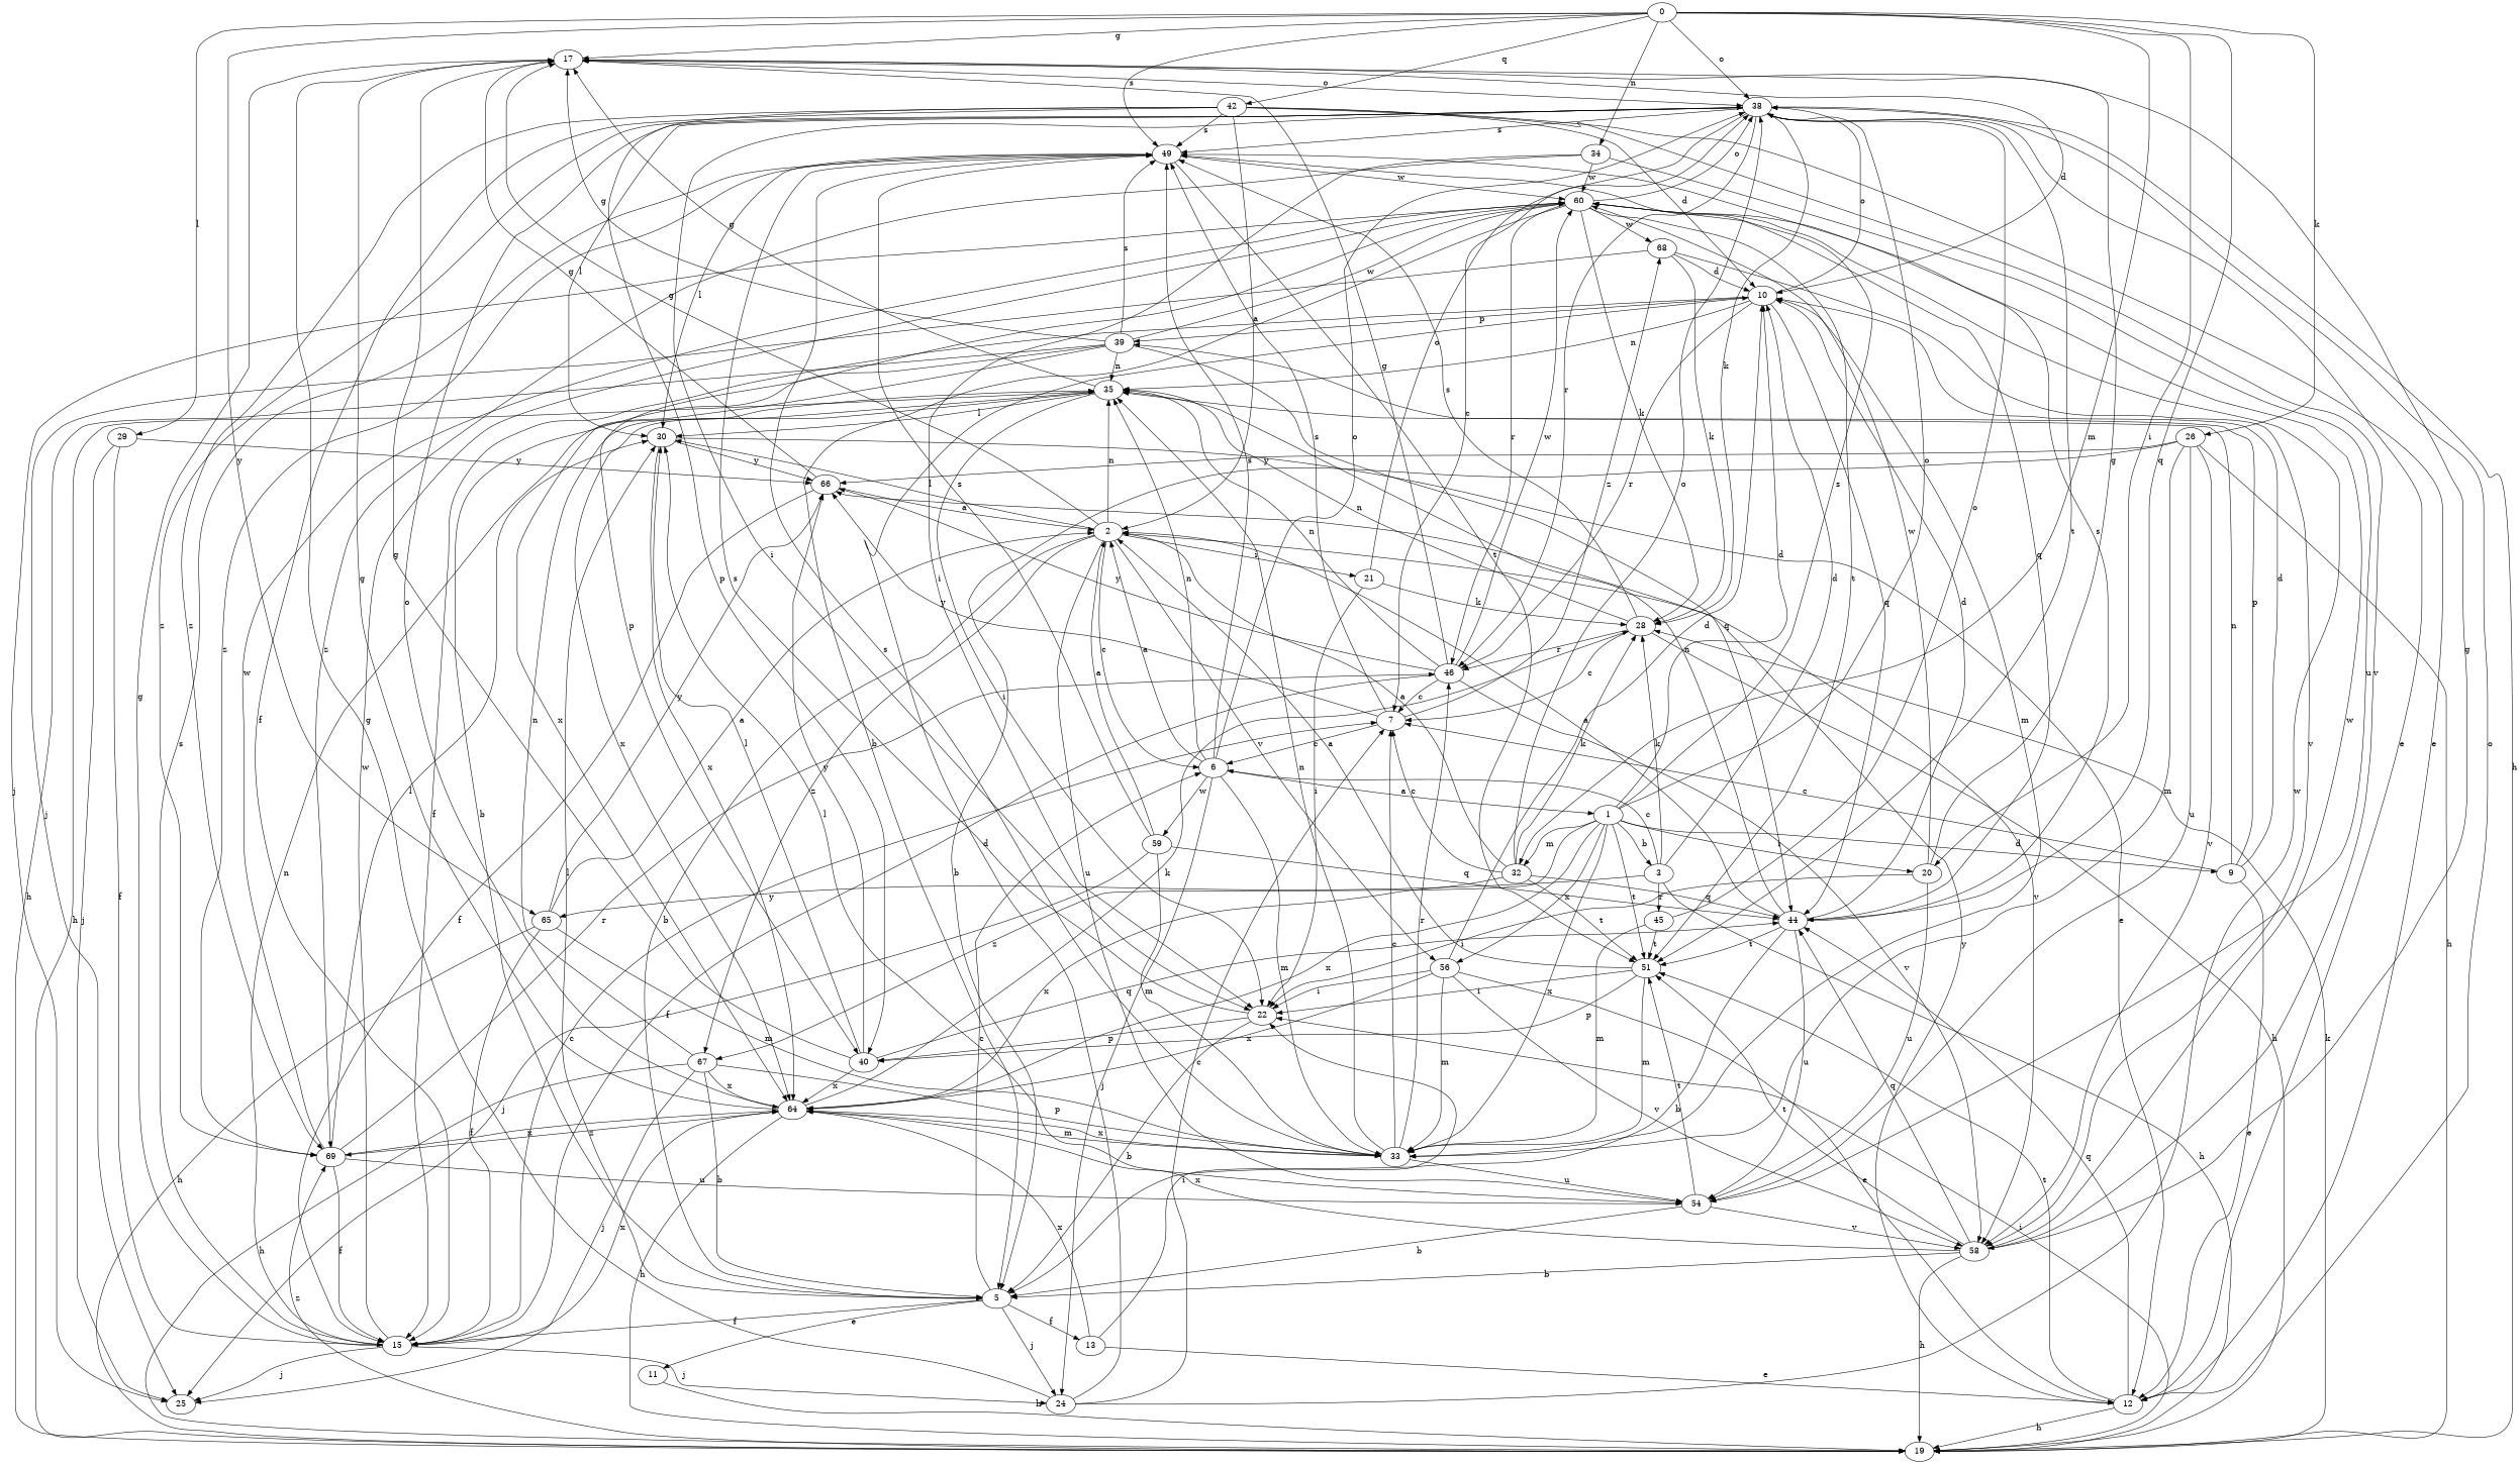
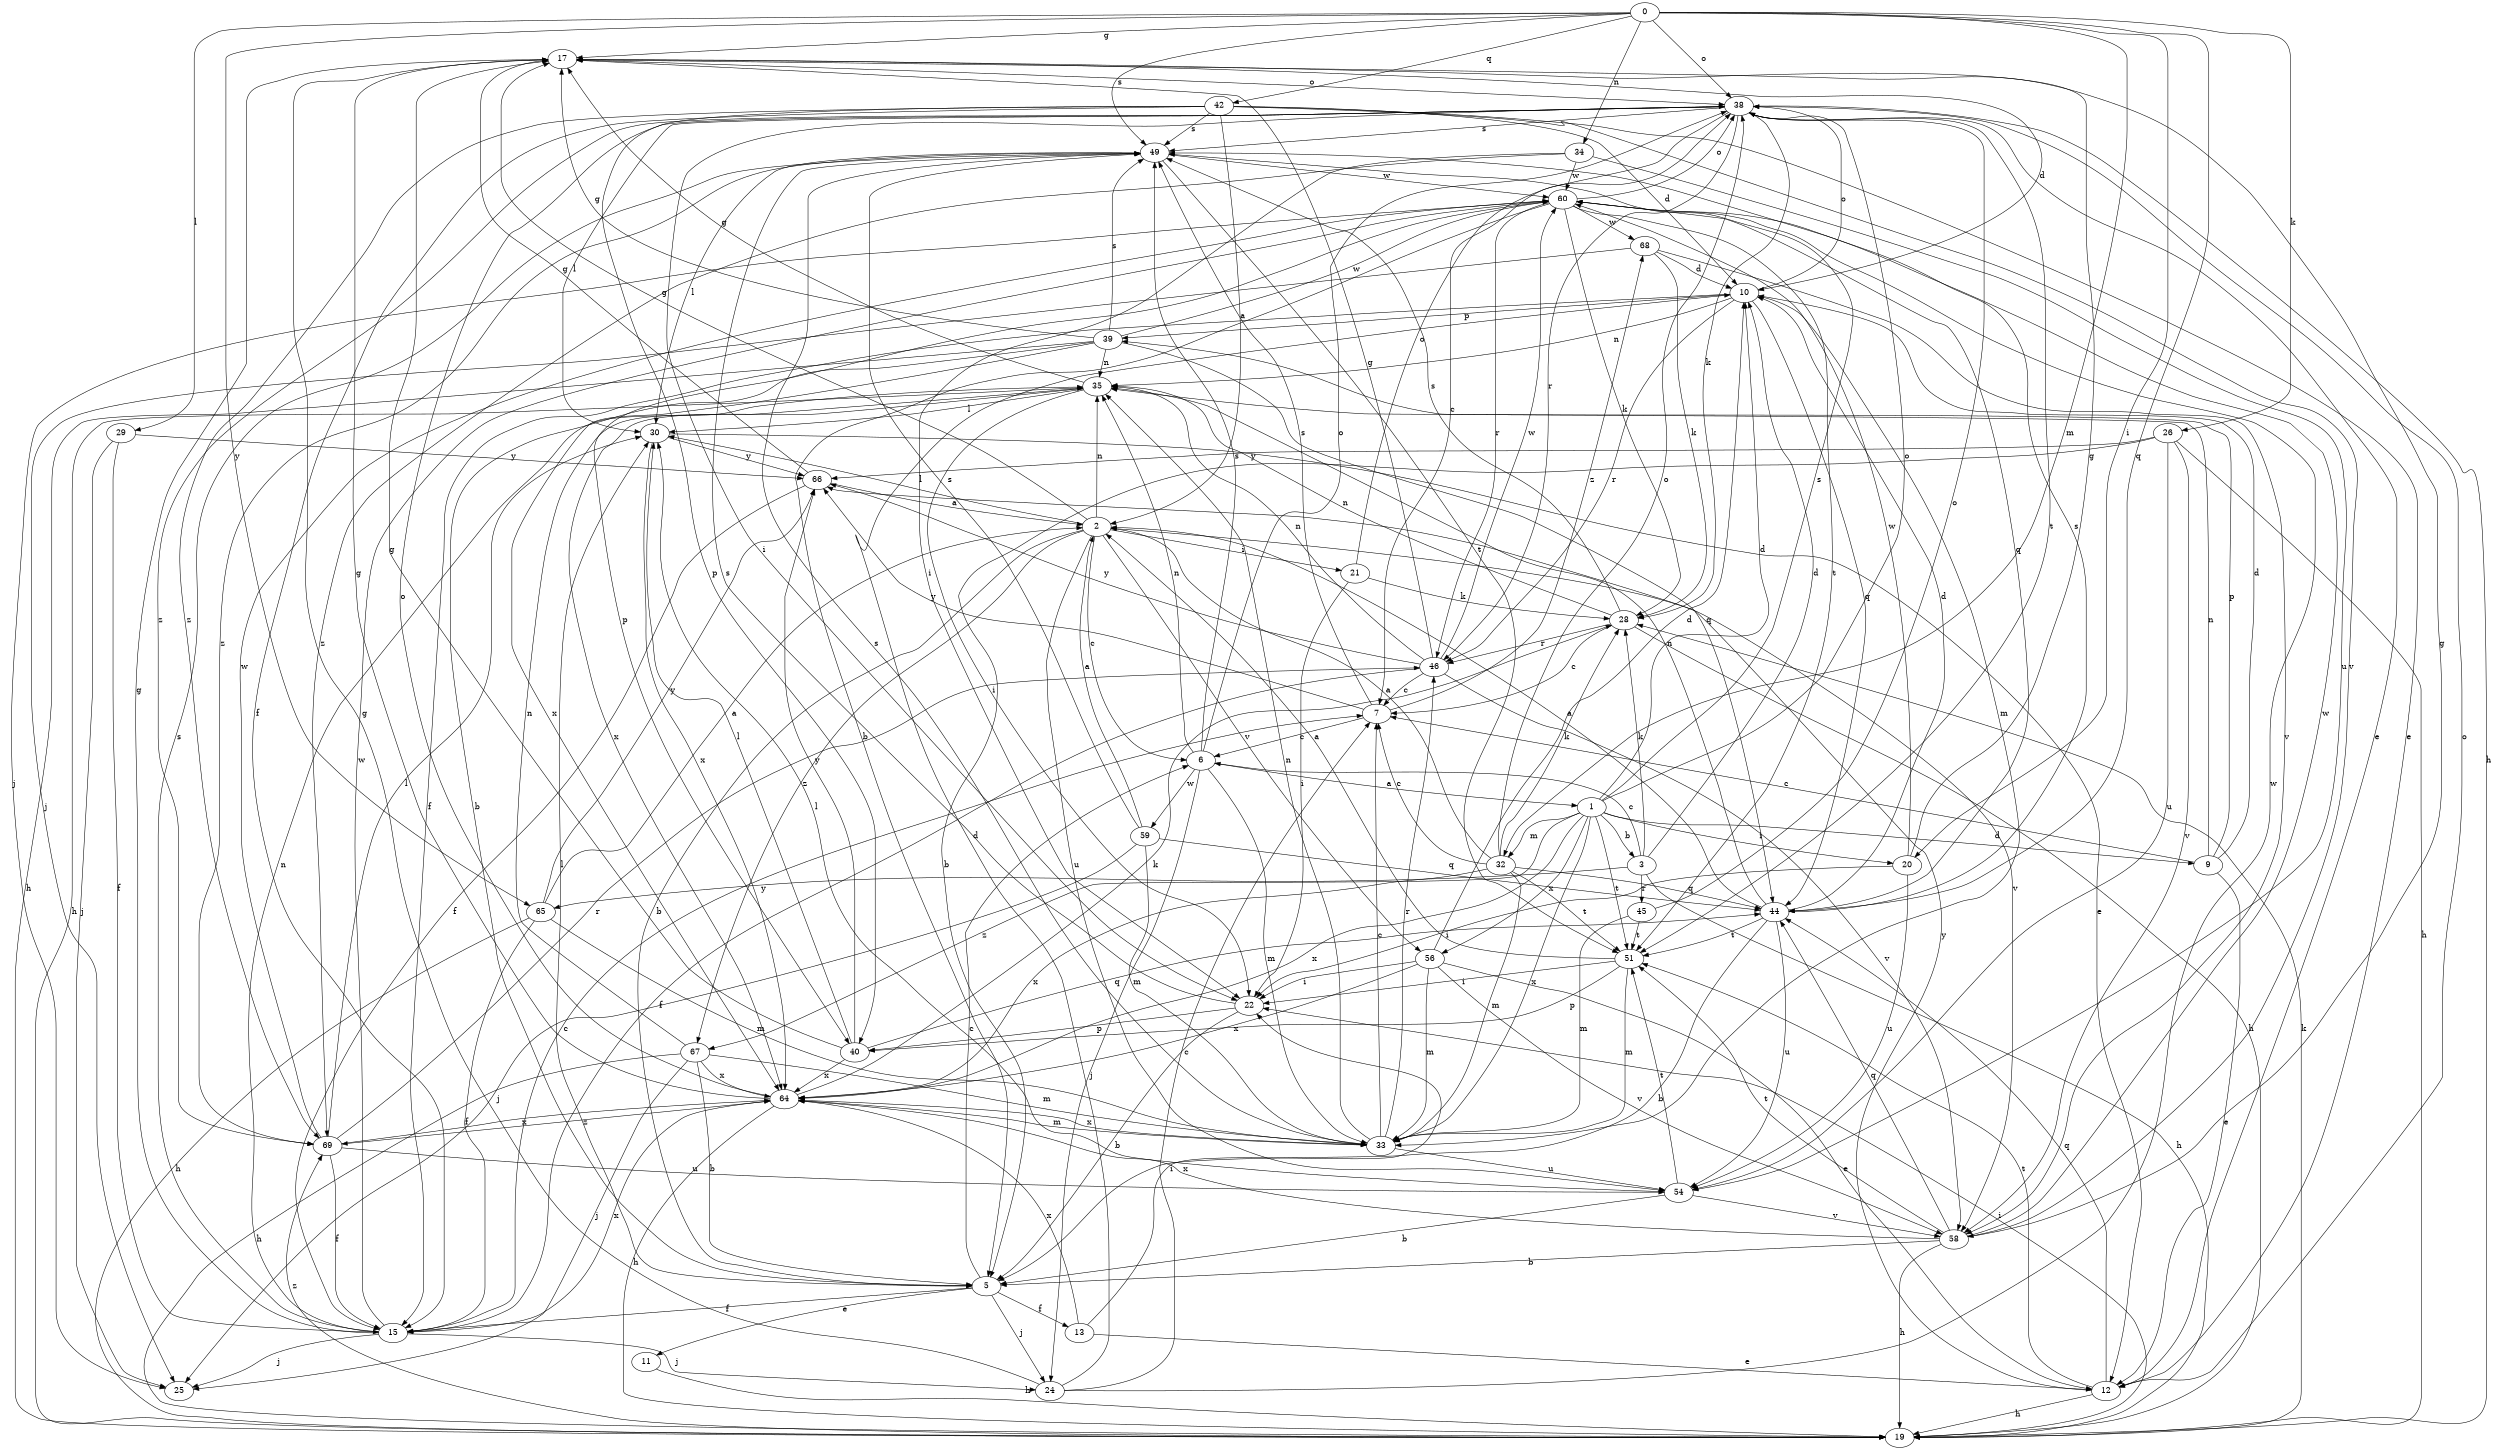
  strict digraph {
    0
    17
    20
    26
    29
    32
    34
    38
    42
    44
    49
    65
    10
    54
    22
    60
    33
    5
    58
    19
    66
    15
    25
    51
    64
    2
    28
    7
    69
    30
    12
    46
    40
    35
    1
    3
    9
    56
    67
    6
    45
    39
    21
    11
    13
    24
    59
    68
    0 -> 17 [label=g]
    0 -> 20 [label=i]
    0 -> 26 [label=k]
    0 -> 29 [label=l]
    0 -> 32 [label=m]
    0 -> 34 [label=n]
    0 -> 38 [label=o]
    0 -> 42 [label=q]
    0 -> 44 [label=q]
    0 -> 49 [label=s]
    0 -> 65 [label=y]
    17 -> 38 [label=o]
    17 -> 10 [label=d]
    20 -> 17 [label=g]
    20 -> 54 [label=u]
    20 -> 22 [label=i]
    20 -> 60 [label=w]
    26 -> 54 [label=u]
-   26 -> 33 [label=m]
+   32 -> 33 [label=m]
    26 -> 5 [label=b]
    26 -> 58 [label=v]
    26 -> 19 [label=h]
    26 -> 66 [label=y]
    29 -> 66 [label=y]
    29 -> 15 [label=f]
    29 -> 25 [label=j]
    32 -> 38 [label=o]
    32 -> 44 [label=q]
    32 -> 51 [label=t]
    32 -> 64 [label=x]
    32 -> 2 [label=a]
    32 -> 28 [label=k]
    32 -> 7 [label=c]
    34 -> 54 [label=u]
    34 -> 22 [label=i]
    34 -> 60 [label=w]
    34 -> 69 [label=z]
    38 -> 49 [label=s]
    38 -> 22 [label=i]
    38 -> 19 [label=h]
    38 -> 51 [label=t]
    38 -> 28 [label=k]
    38 -> 7 [label=c]
    38 -> 69 [label=z]
    38 -> 30 [label=l]
    38 -> 12 [label=e]
    38 -> 46 [label=r]
    42 -> 49 [label=s]
    42 -> 10 [label=d]
    42 -> 58 [label=v]
    42 -> 15 [label=f]
    42 -> 2 [label=a]
    42 -> 69 [label=z]
    42 -> 12 [label=e]
    42 -> 40 [label=p]
    44 -> 49 [label=s]
    44 -> 10 [label=d]
    44 -> 54 [label=u]
    44 -> 5 [label=b]
    44 -> 51 [label=t]
    44 -> 2 [label=a]
    44 -> 35 [label=n]
    49 -> 60 [label=w]
    49 -> 51 [label=t]
    49 -> 69 [label=z]
    49 -> 30 [label=l]
    65 -> 33 [label=m]
    65 -> 19 [label=h]
    65 -> 66 [label=y]
    65 -> 15 [label=f]
    65 -> 2 [label=a]
    10 -> 38 [label=o]
    10 -> 44 [label=q]
    10 -> 33 [label=m]
    10 -> 15 [label=f]
    10 -> 46 [label=r]
    10 -> 35 [label=n]
    10 -> 39 [label=p]
    54 -> 5 [label=b]
    54 -> 58 [label=v]
    54 -> 51 [label=t]
    54 -> 30 [label=l]
    22 -> 49 [label=s]
    22 -> 5 [label=b]
    22 -> 40 [label=p]
    60 -> 38 [label=o]
    60 -> 44 [label=q]
    60 -> 5 [label=b]
    60 -> 25 [label=j]
    60 -> 51 [label=t]
    60 -> 28 [label=k]
    60 -> 46 [label=r]
    60 -> 40 [label=p]
    60 -> 68 [label=w]
    33 -> 49 [label=s]
    33 -> 54 [label=u]
    33 -> 64 [label=x]
    33 -> 7 [label=c]
    33 -> 46 [label=r]
    33 -> 35 [label=n]
    5 -> 15 [label=f]
    5 -> 30 [label=l]
    5 -> 6 [label=c]
    5 -> 11 [label=e]
    5 -> 13 [label=f]
    5 -> 24 [label=j]
    58 -> 17 [label=g]
    58 -> 44 [label=q]
    58 -> 60 [label=w]
    58 -> 5 [label=b]
    58 -> 19 [label=h]
    58 -> 51 [label=t]
    58 -> 64 [label=x]
    19 -> 22 [label=i]
    19 -> 28 [label=k]
    19 -> 69 [label=z]
    66 -> 17 [label=g]
    66 -> 15 [label=f]
    66 -> 2 [label=a]
    15 -> 17 [label=g]
    15 -> 49 [label=s]
    15 -> 60 [label=w]
    15 -> 25 [label=j]
    15 -> 64 [label=x]
    15 -> 7 [label=c]
    15 -> 35 [label=n]
    15 -> 24 [label=j]
    51 -> 22 [label=i]
    51 -> 33 [label=m]
    51 -> 2 [label=a]
    51 -> 40 [label=p]
    64 -> 17 [label=g]
    64 -> 38 [label=o]
    64 -> 33 [label=m]
    64 -> 19 [label=h]
    64 -> 28 [label=k]
    64 -> 69 [label=z]
    2 -> 17 [label=g]
    2 -> 54 [label=u]
    2 -> 5 [label=b]
    2 -> 58 [label=v]
    2 -> 30 [label=l]
    2 -> 35 [label=n]
    2 -> 56 [label=v]
    2 -> 67 [label=z]
    2 -> 6 [label=c]
    2 -> 21 [label=i]
    28 -> 49 [label=s]
    28 -> 19 [label=h]
    28 -> 7 [label=c]
    28 -> 46 [label=r]
    28 -> 35 [label=n]
    7 -> 49 [label=s]
    7 -> 66 [label=y]
    7 -> 6 [label=c]
    7 -> 68 [label=z]
    69 -> 54 [label=u]
    69 -> 60 [label=w]
    69 -> 15 [label=f]
    69 -> 64 [label=x]
    69 -> 30 [label=l]
    69 -> 46 [label=r]
    30 -> 66 [label=y]
    30 -> 64 [label=x]
    30 -> 12 [label=e]
    12 -> 38 [label=o]
    12 -> 44 [label=q]
    12 -> 19 [label=h]
    12 -> 66 [label=y]
    12 -> 51 [label=t]
    46 -> 17 [label=g]
    46 -> 60 [label=w]
    46 -> 58 [label=v]
    46 -> 66 [label=y]
    46 -> 15 [label=f]
    46 -> 7 [label=c]
    46 -> 35 [label=n]
    40 -> 17 [label=g]
    40 -> 44 [label=q]
    40 -> 66 [label=y]
    40 -> 64 [label=x]
    40 -> 30 [label=l]
    35 -> 17 [label=g]
    35 -> 22 [label=i]
    35 -> 19 [label=h]
    35 -> 64 [label=x]
    35 -> 30 [label=l]
    1 -> 20 [label=i]
    1 -> 32 [label=m]
    1 -> 38 [label=o]
    1 -> 49 [label=s]
    1 -> 10 [label=d]
    1 -> 33 [label=x]
    1 -> 51 [label=t]
    1 -> 64 [label=x]
    1 -> 3 [label=b]
    1 -> 9 [label=d]
    1 -> 56 [label=x]
    1 -> 67 [label=z]
    3 -> 65 [label=y]
    3 -> 10 [label=d]
    3 -> 19 [label=h]
    3 -> 28 [label=k]
    3 -> 6 [label=c]
    3 -> 45 [label=r]
    9 -> 10 [label=d]
    9 -> 7 [label=c]
    9 -> 12 [label=e]
    9 -> 35 [label=n]
    9 -> 39 [label=p]
    56 -> 10 [label=d]
    56 -> 22 [label=i]
    56 -> 33 [label=m]
    56 -> 58 [label=v]
    56 -> 64 [label=x]
    56 -> 12 [label=e]
-   67 -> 33 [label=p]
+   67 -> 33 [label=m]
    67 -> 5 [label=b]
    67 -> 19 [label=h]
    67 -> 25 [label=j]
    67 -> 64 [label=x]
    67 -> 35 [label=n]
    6 -> 38 [label=o]
    6 -> 49 [label=s]
    6 -> 33 [label=m]
-   6 -> 2 [label=a]
    6 -> 35 [label=n]
    6 -> 1 [label=a]
    6 -> 24 [label=j]
    6 -> 59 [label=w]
    45 -> 38 [label=o]
    45 -> 33 [label=m]
    45 -> 51 [label=t]
    39 -> 17 [label=g]
    39 -> 44 [label=q]
    39 -> 49 [label=s]
    39 -> 60 [label=w]
    39 -> 5 [label=b]
    39 -> 19 [label=h]
    39 -> 64 [label=x]
    39 -> 35 [label=n]
    21 -> 38 [label=o]
    21 -> 22 [label=i]
    21 -> 28 [label=k]
    11 -> 19 [label=h]
    13 -> 22 [label=i]
    13 -> 64 [label=x]
    13 -> 12 [label=e]
    24 -> 17 [label=g]
    24 -> 10 [label=d]
    24 -> 60 [label=w]
    24 -> 7 [label=c]
    59 -> 44 [label=q]
    59 -> 49 [label=s]
    59 -> 33 [label=m]
    59 -> 25 [label=j]
    59 -> 2 [label=a]
    68 -> 10 [label=d]
    68 -> 58 [label=v]
    68 -> 25 [label=j]
    68 -> 28 [label=k]
  }
